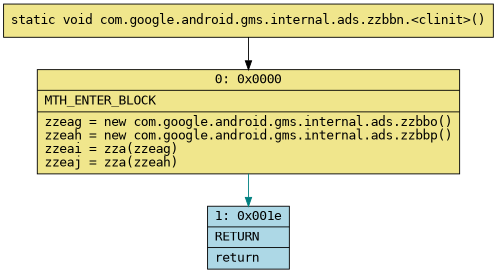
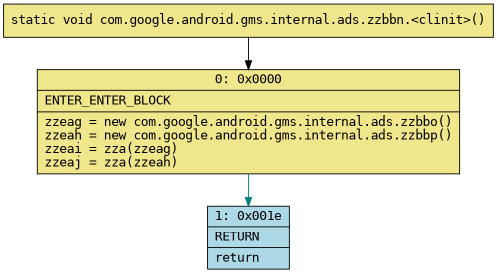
  digraph {
    fontname="DejaVu Sans Mono"
    node [shape=record style=filled fillcolor=khaki fontname="DejaVu Sans Mono"]
    edge [fontname="DejaVu Sans Mono"]
-   n1 [label="{0\:\ 0x0000|MTH_ENTER_BLOCK\l|zzeag = new com.google.android.gms.internal.ads.zzbbo()\lzzeah = new com.google.android.gms.internal.ads.zzbbp()\lzzeai = zza(zzeag)\lzzeaj = zza(zzeah)\l}"]
+   n1 [label="{0\:\ 0x0000|ENTER_ENTER_BLOCK\l|zzeag = new com.google.android.gms.internal.ads.zzbbo()\lzzeah = new com.google.android.gms.internal.ads.zzbbp()\lzzeai = zza(zzeag)\lzzeaj = zza(zzeah)\l}"]
    n2 [label="{1\:\ 0x001e|RETURN\l|return\l}" fillcolor=lightblue]
    n3 [label="{static void com.google.android.gms.internal.ads.zzbbn.\<clinit\>() }"]
    n1 -> n2 [color=teal]
    n3 -> n1 [color=black]
  }
